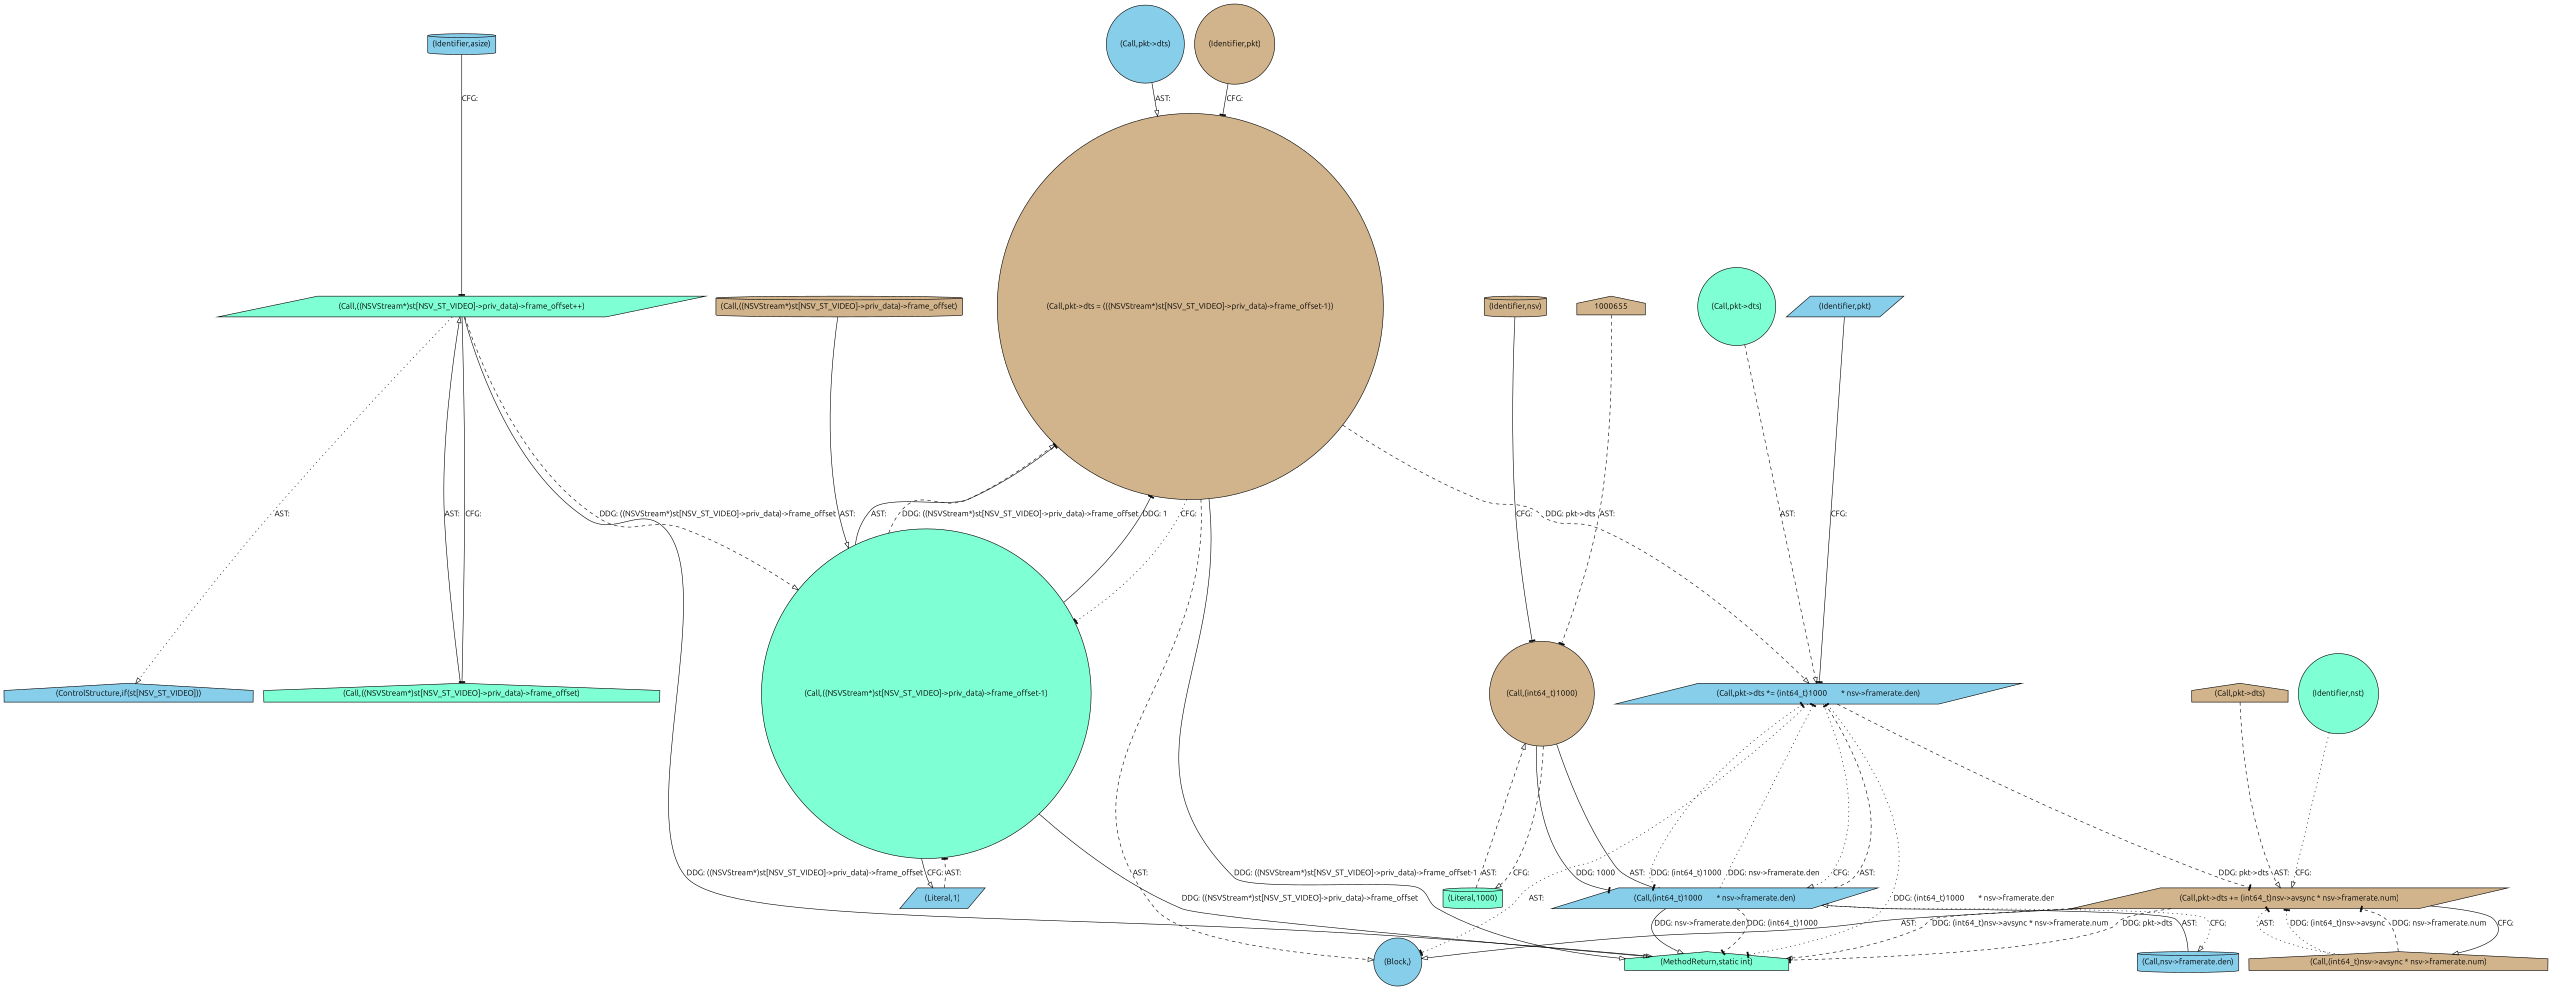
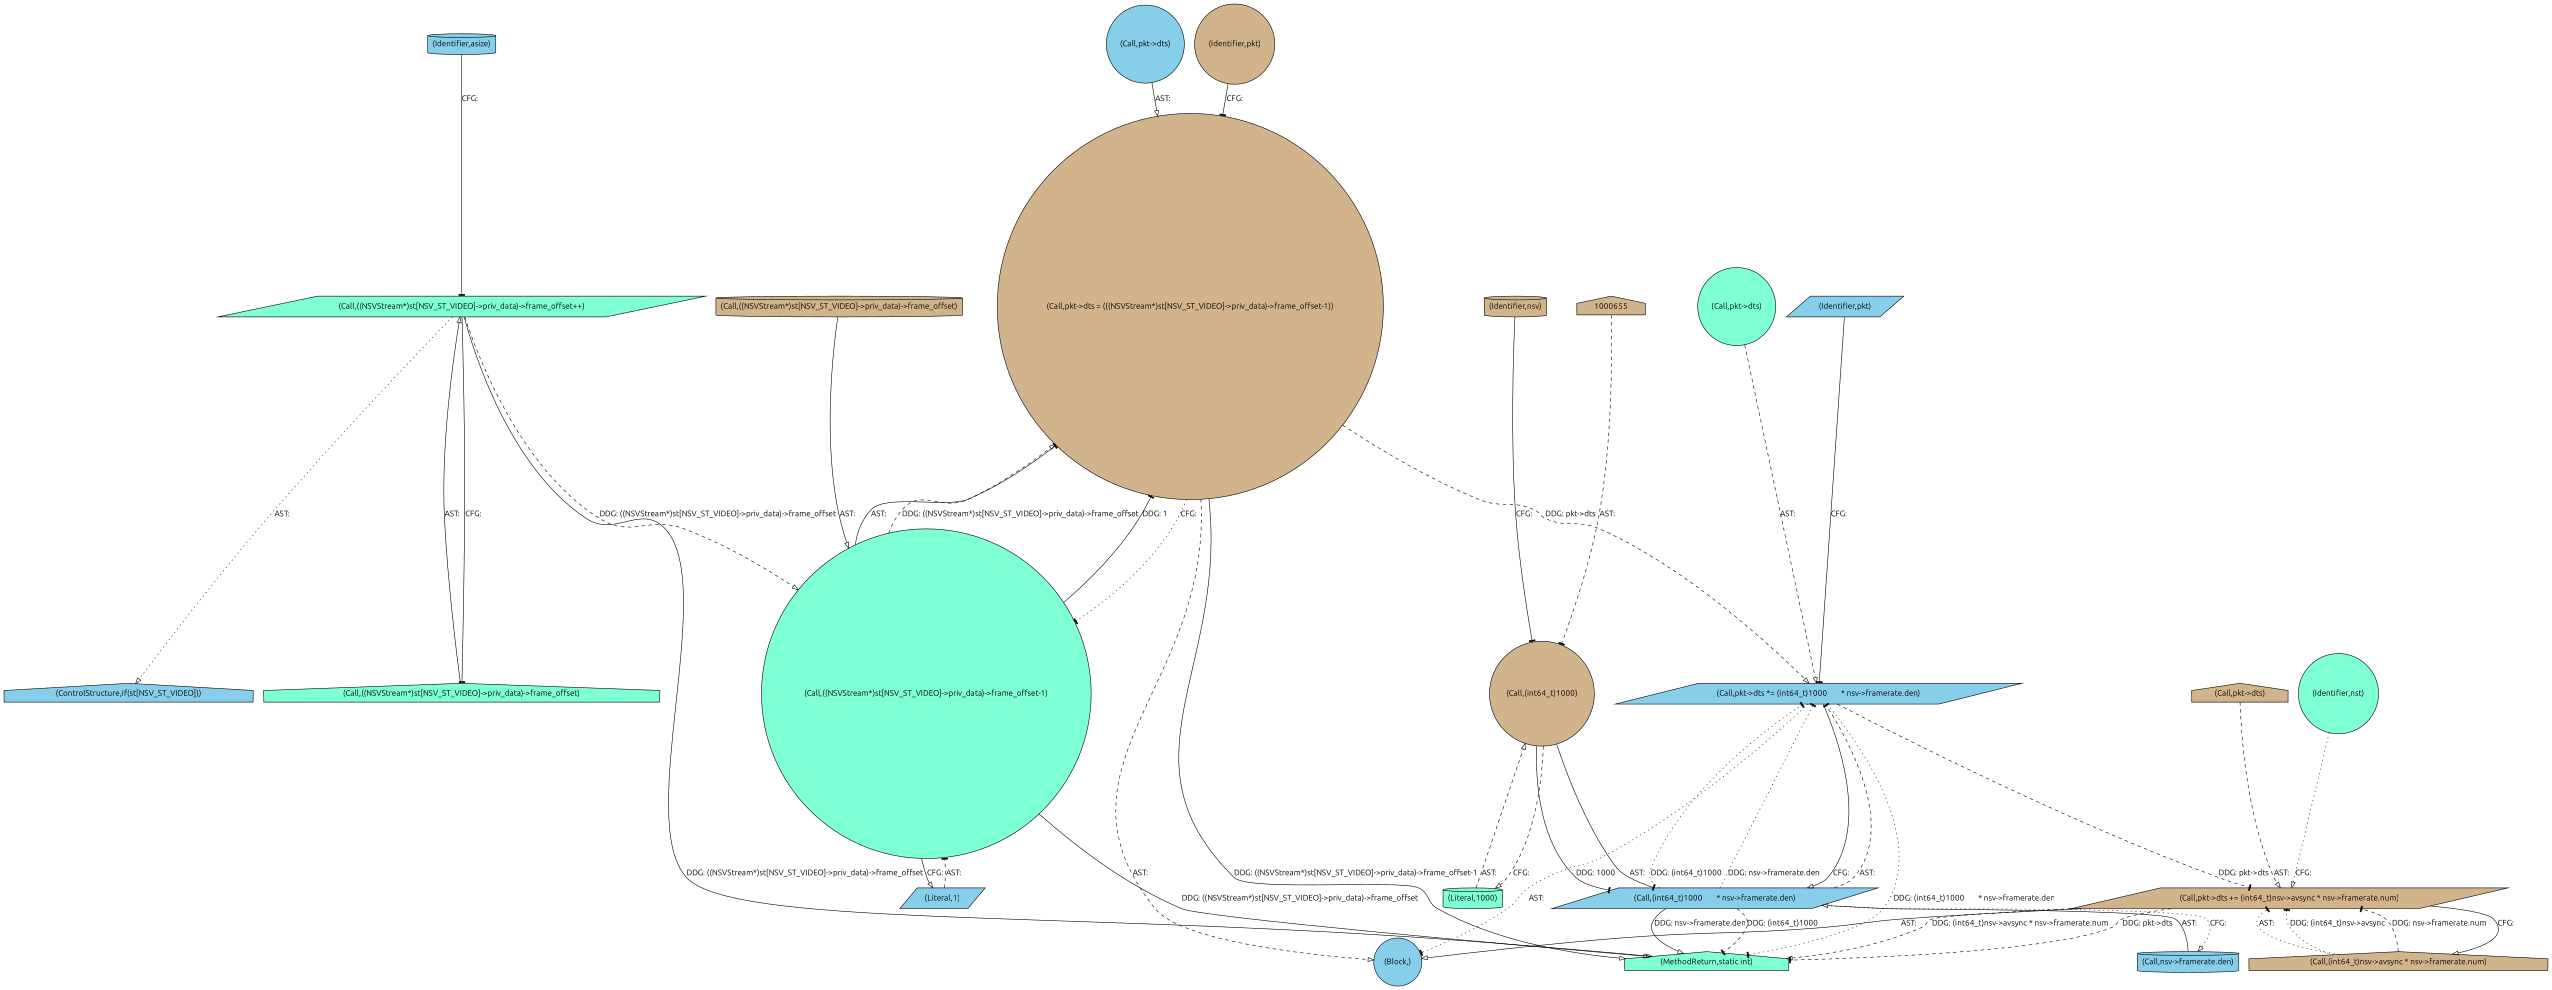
  digraph {
    fontname=Ubuntu
    node [fillcolor=skyblue fontname=Ubuntu shape=circle style=filled]
    edge [arrowhead=onormal fontname=Ubuntu style=solid]
    n1 [label="(Call,pkt->dts *= (int64_t)1000        * nsv->framerate.den)" shape=parallelogram]
    n2 [label="(Call,(int64_t)1000        * nsv->framerate.den)" shape=parallelogram]
    n3 [fillcolor=tan label="(Call,pkt->dts += (int64_t)nsv->avsync * nsv->framerate.num)" shape=parallelogram]
    n4 [fillcolor=aquamarine label="(MethodReturn,static int)" shape=house]
    n5 [label="(Block,)"]
    n6 [label="(Call,nsv->framerate.den)" shape=cylinder]
    n7 [fillcolor=tan label="(Call,(int64_t)nsv->avsync * nsv->framerate.num)" shape=house]
    n8 [fillcolor=tan label="(Call,(int64_t)1000)"]
    n9 [fillcolor=aquamarine label="(Literal,1000)" shape=cylinder]
    n10 [fillcolor=tan label="(Call,pkt->dts = (((NSVStream*)st[NSV_ST_VIDEO]->priv_data)->frame_offset-1))"]
    n11 [fillcolor=aquamarine label="(Call,((NSVStream*)st[NSV_ST_VIDEO]->priv_data)->frame_offset-1)"]
    n12 [label="(Literal,1)" shape=parallelogram]
    n13 [fillcolor=aquamarine label="(Call,((NSVStream*)st[NSV_ST_VIDEO]->priv_data)->frame_offset++)" shape=parallelogram]
    n14 [fillcolor=aquamarine label="(Call,((NSVStream*)st[NSV_ST_VIDEO]->priv_data)->frame_offset)" shape=house]
    n15 [label="(ControlStructure,if(st[NSV_ST_VIDEO]))" shape=house]
    n16 [fillcolor=aquamarine label="(Identifier,nst)"]
    n17 [fillcolor=tan label="(Call,pkt->dts)" shape=house]
    n18 [fillcolor=tan label="(Identifier,pkt)"]
    n19 [label="(Identifier,asize)" shape=cylinder]
    n20 [label="(Identifier,pkt)" shape=parallelogram]
    n21 [fillcolor=aquamarine label="(Call,pkt->dts)"]
    n22 [fillcolor=tan label="(Call,((NSVStream*)st[NSV_ST_VIDEO]->priv_data)->frame_offset)" shape=cylinder]
    n23 [fillcolor=tan label="(Identifier,nsv)" shape=cylinder]
    n24 [label="(Call,pkt->dts)"]
    1000655 [fillcolor=tan shape=house]
-   n1 -> n2 [label="CFG: " style=dotted]
+   n1 -> n2 [label="CFG: "]
    n1 -> n3 [arrowhead=tee label="DDG: pkt->dts" style=dashed]
    n1 -> n4 [arrowhead=tee label="DDG: (int64_t)1000        * nsv->framerate.den" style=dotted]
    n1 -> n5 [arrowhead=tee label="AST: " style=dotted]
    n2 -> n1 [arrowhead=tee label="AST: " style=dashed]
    n2 -> n1 [arrowhead=tee label="DDG: (int64_t)1000" style=dotted]
    n2 -> n1 [arrowhead=tee label="DDG: nsv->framerate.den" style=dotted]
    n2 -> n4 [label="DDG: nsv->framerate.den"]
    n2 -> n4 [arrowhead=tee label="DDG: (int64_t)1000" style=dashed]
    n2 -> n6 [label="CFG: " style=dotted]
    n3 -> n4 [arrowhead=tee label="DDG: pkt->dts" style=dashed]
    n3 -> n4 [label="DDG: (int64_t)nsv->avsync * nsv->framerate.num" style=dashed]
    n3 -> n5 [label="AST: "]
    n3 -> n7 [label="CFG: "]
    n6 -> n2 [label="AST: "]
    n7 -> n3 [arrowhead=tee label="AST: " style=dotted]
    n7 -> n3 [arrowhead=tee label="DDG: (int64_t)nsv->avsync" style=dotted]
    n7 -> n3 [arrowhead=tee label="DDG: nsv->framerate.num" style=dashed]
    n8 -> n2 [arrowhead=tee label="AST: "]
    n8 -> n2 [arrowhead=tee label="DDG: 1000"]
    n8 -> n9 [label="CFG: " style=dashed]
    n9 -> n8 [label="AST: " style=dashed]
    n10 -> n1 [label="DDG: pkt->dts" style=dashed]
    n10 -> n4 [label="DDG: ((NSVStream*)st[NSV_ST_VIDEO]->priv_data)->frame_offset-1"]
    n10 -> n5 [label="AST: " style=dashed]
    n10 -> n11 [arrowhead=tee label="CFG: " style=dotted]
    n11 -> n4 [label="DDG: ((NSVStream*)st[NSV_ST_VIDEO]->priv_data)->frame_offset"]
    n11 -> n10 [arrowhead=tee label="AST: "]
    n11 -> n10 [label="DDG: ((NSVStream*)st[NSV_ST_VIDEO]->priv_data)->frame_offset" style=dashed]
    n11 -> n10 [arrowhead=tee label="DDG: 1"]
    n11 -> n12 [label="CFG: "]
    n12 -> n11 [arrowhead=tee label="AST: " style=dashed]
    n13 -> n4 [label="DDG: ((NSVStream*)st[NSV_ST_VIDEO]->priv_data)->frame_offset"]
    n13 -> n11 [label="DDG: ((NSVStream*)st[NSV_ST_VIDEO]->priv_data)->frame_offset" style=dashed]
    n13 -> n14 [arrowhead=tee label="CFG: "]
    n13 -> n15 [label="AST: " style=dotted]
    n14 -> n13 [label="AST: "]
    n16 -> n3 [label="CFG: " style=dotted]
    n17 -> n3 [label="AST: " style=dashed]
    n18 -> n10 [arrowhead=tee label="CFG: "]
    n19 -> n13 [arrowhead=tee label="CFG: "]
    n20 -> n1 [arrowhead=tee label="CFG: "]
    n21 -> n1 [label="AST: " style=dashed]
    n22 -> n11 [label="AST: "]
    n23 -> n8 [arrowhead=tee label="CFG: "]
    n24 -> n10 [label="AST: "]
    1000655 -> n8 [arrowhead=tee label="AST: " style=dashed]
  }
